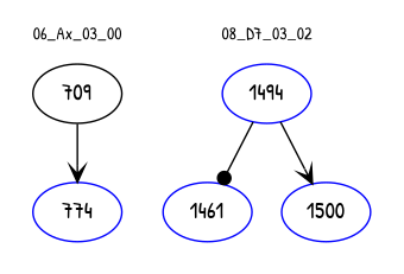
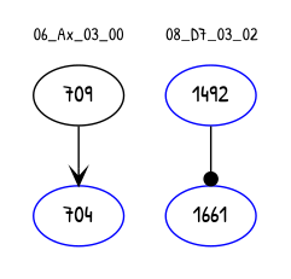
  digraph {
    fontname="Patrick Hand"
    node [color=blue fontname="Patrick Hand"]
    edge [arrowhead=vee color=black fontname="Patrick Hand"]
    n1 [color=black label=709]
-   n2 [label=774]
-   n3 [label=1494]
-   n4 [label=1461]
-   n5 [label=1500]
+   n2 [label=704]
+   n3 [label=1492]
+   n4 [label=1661]
    subgraph cluster_1 {
      color=white
      fontsize=10
      label="06_Ax_03_00"
      n1
      n2
    }
    subgraph cluster_2 {
      color=white
      fontsize=10
      label="08_D7_03_02"
      n3
      n4
-     n5
    }
    n1 -> n2
    n3 -> n4 [arrowhead=dot]
-   n3 -> n5
  }
